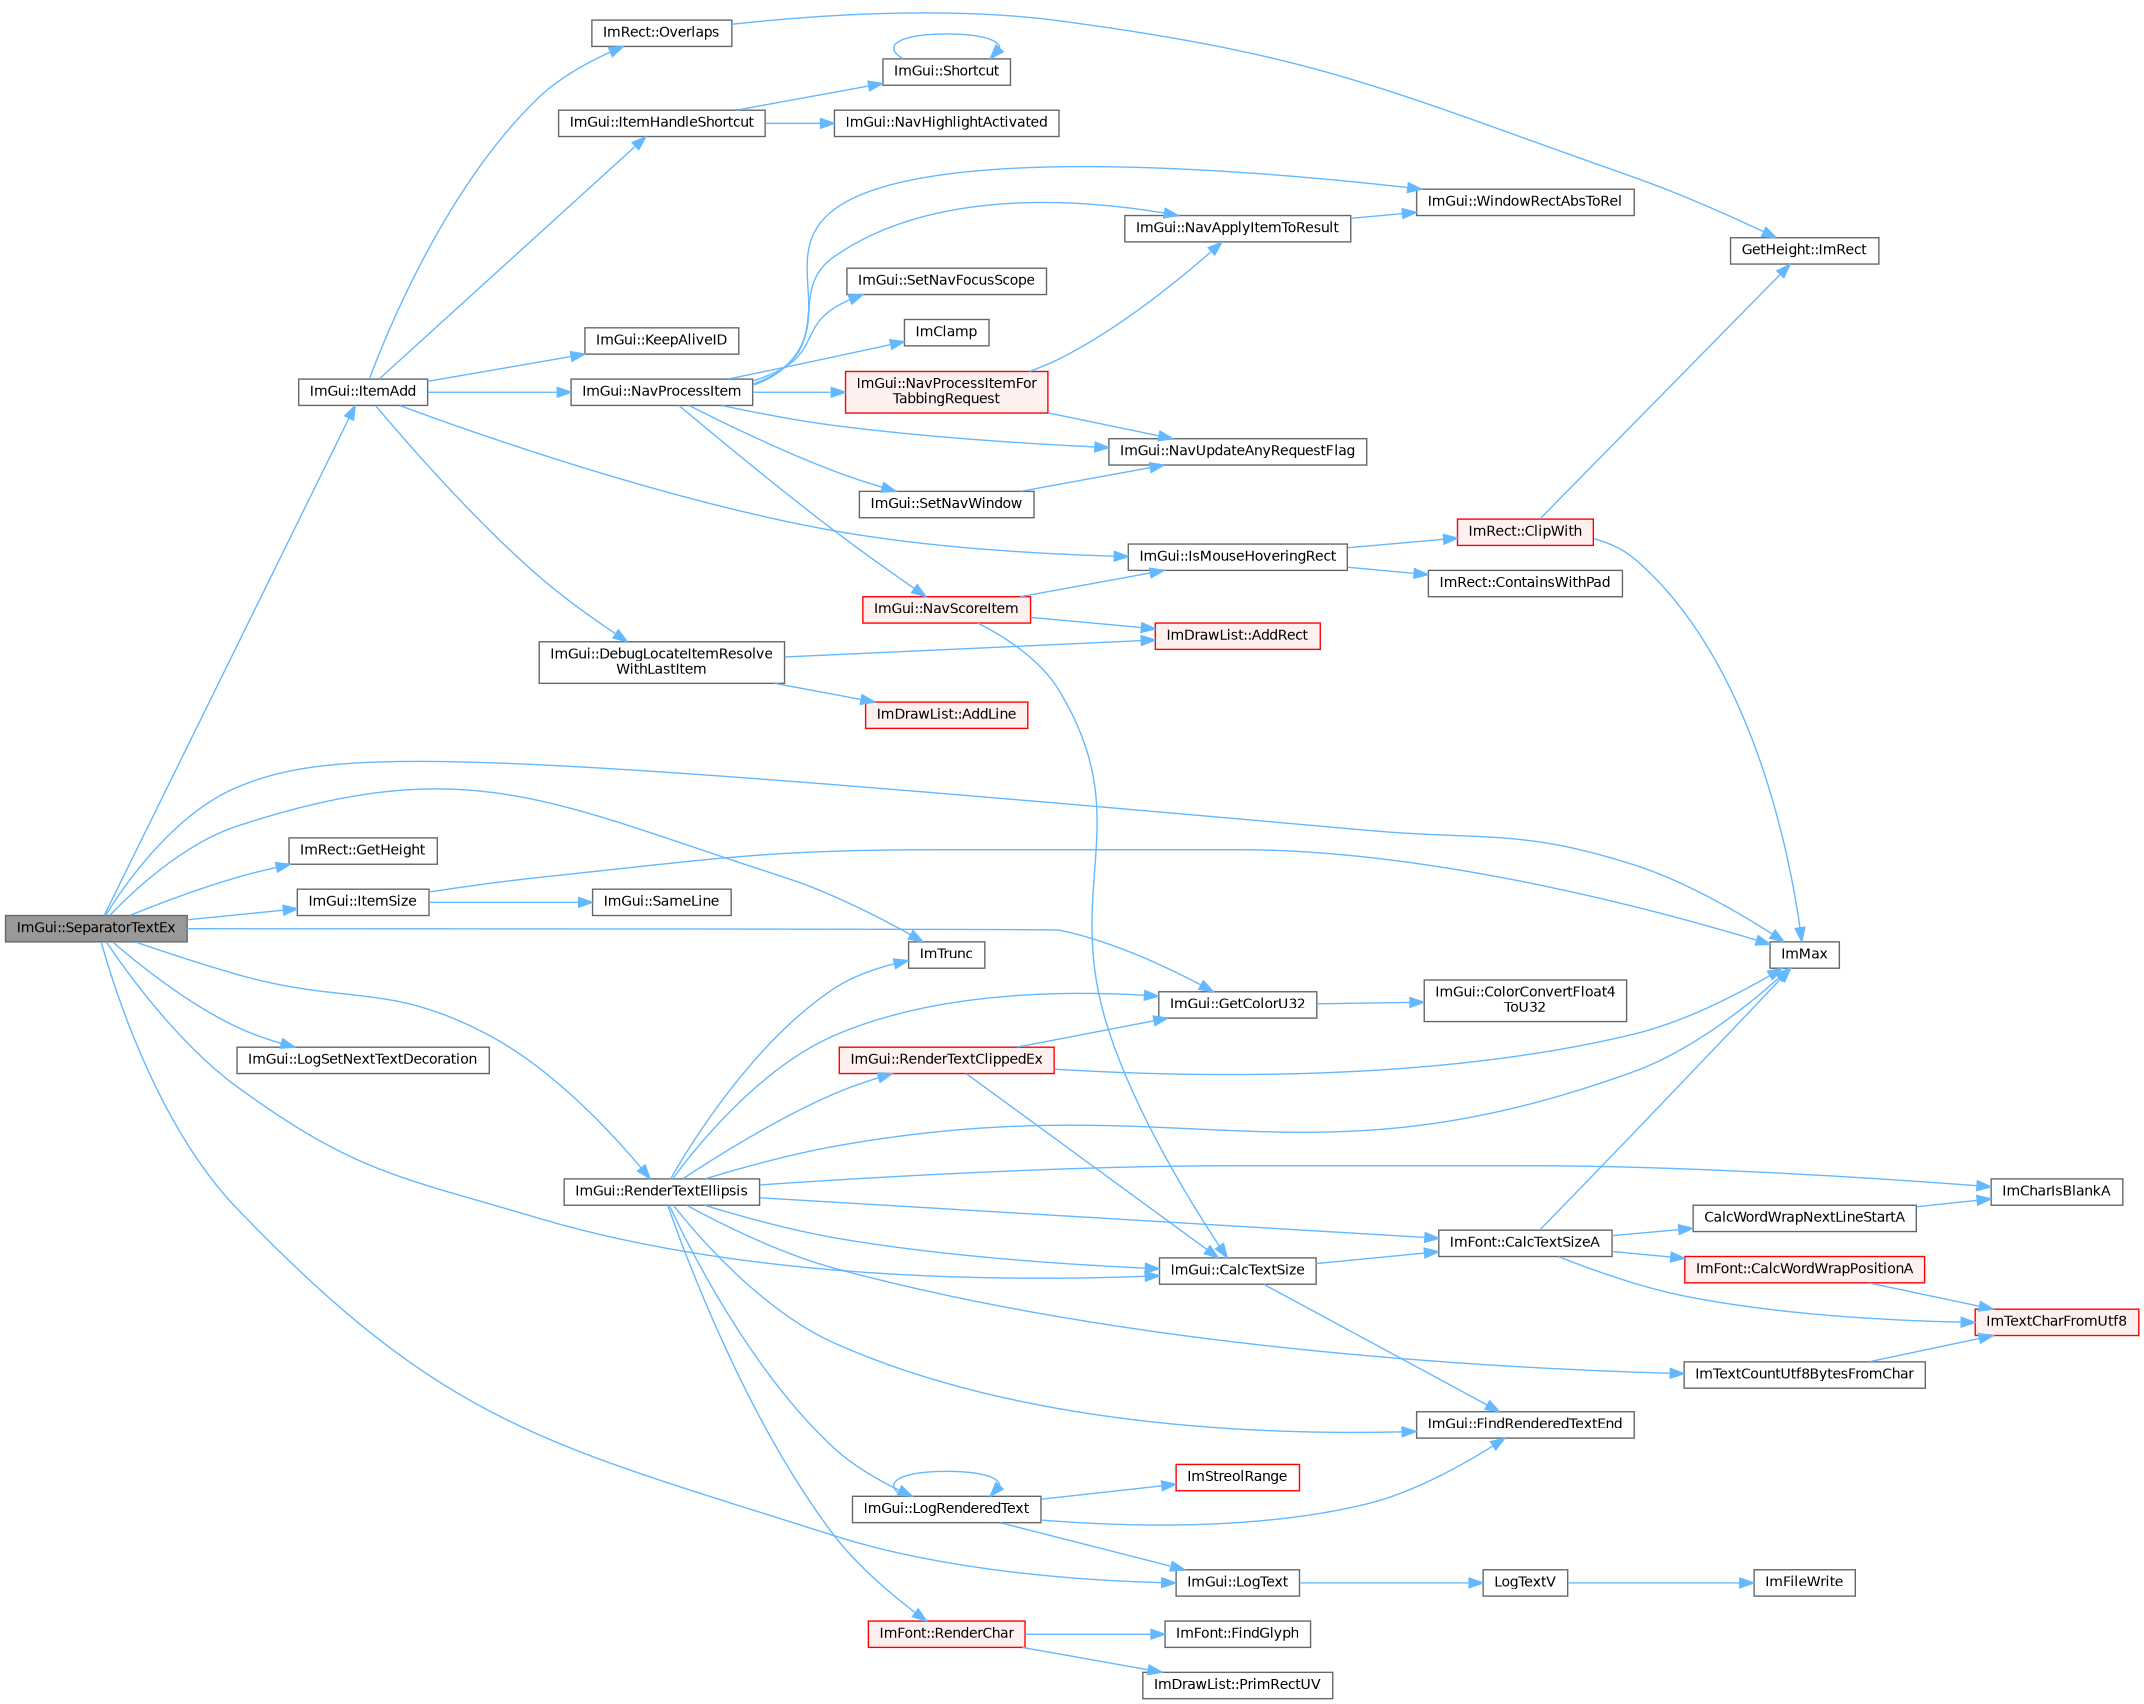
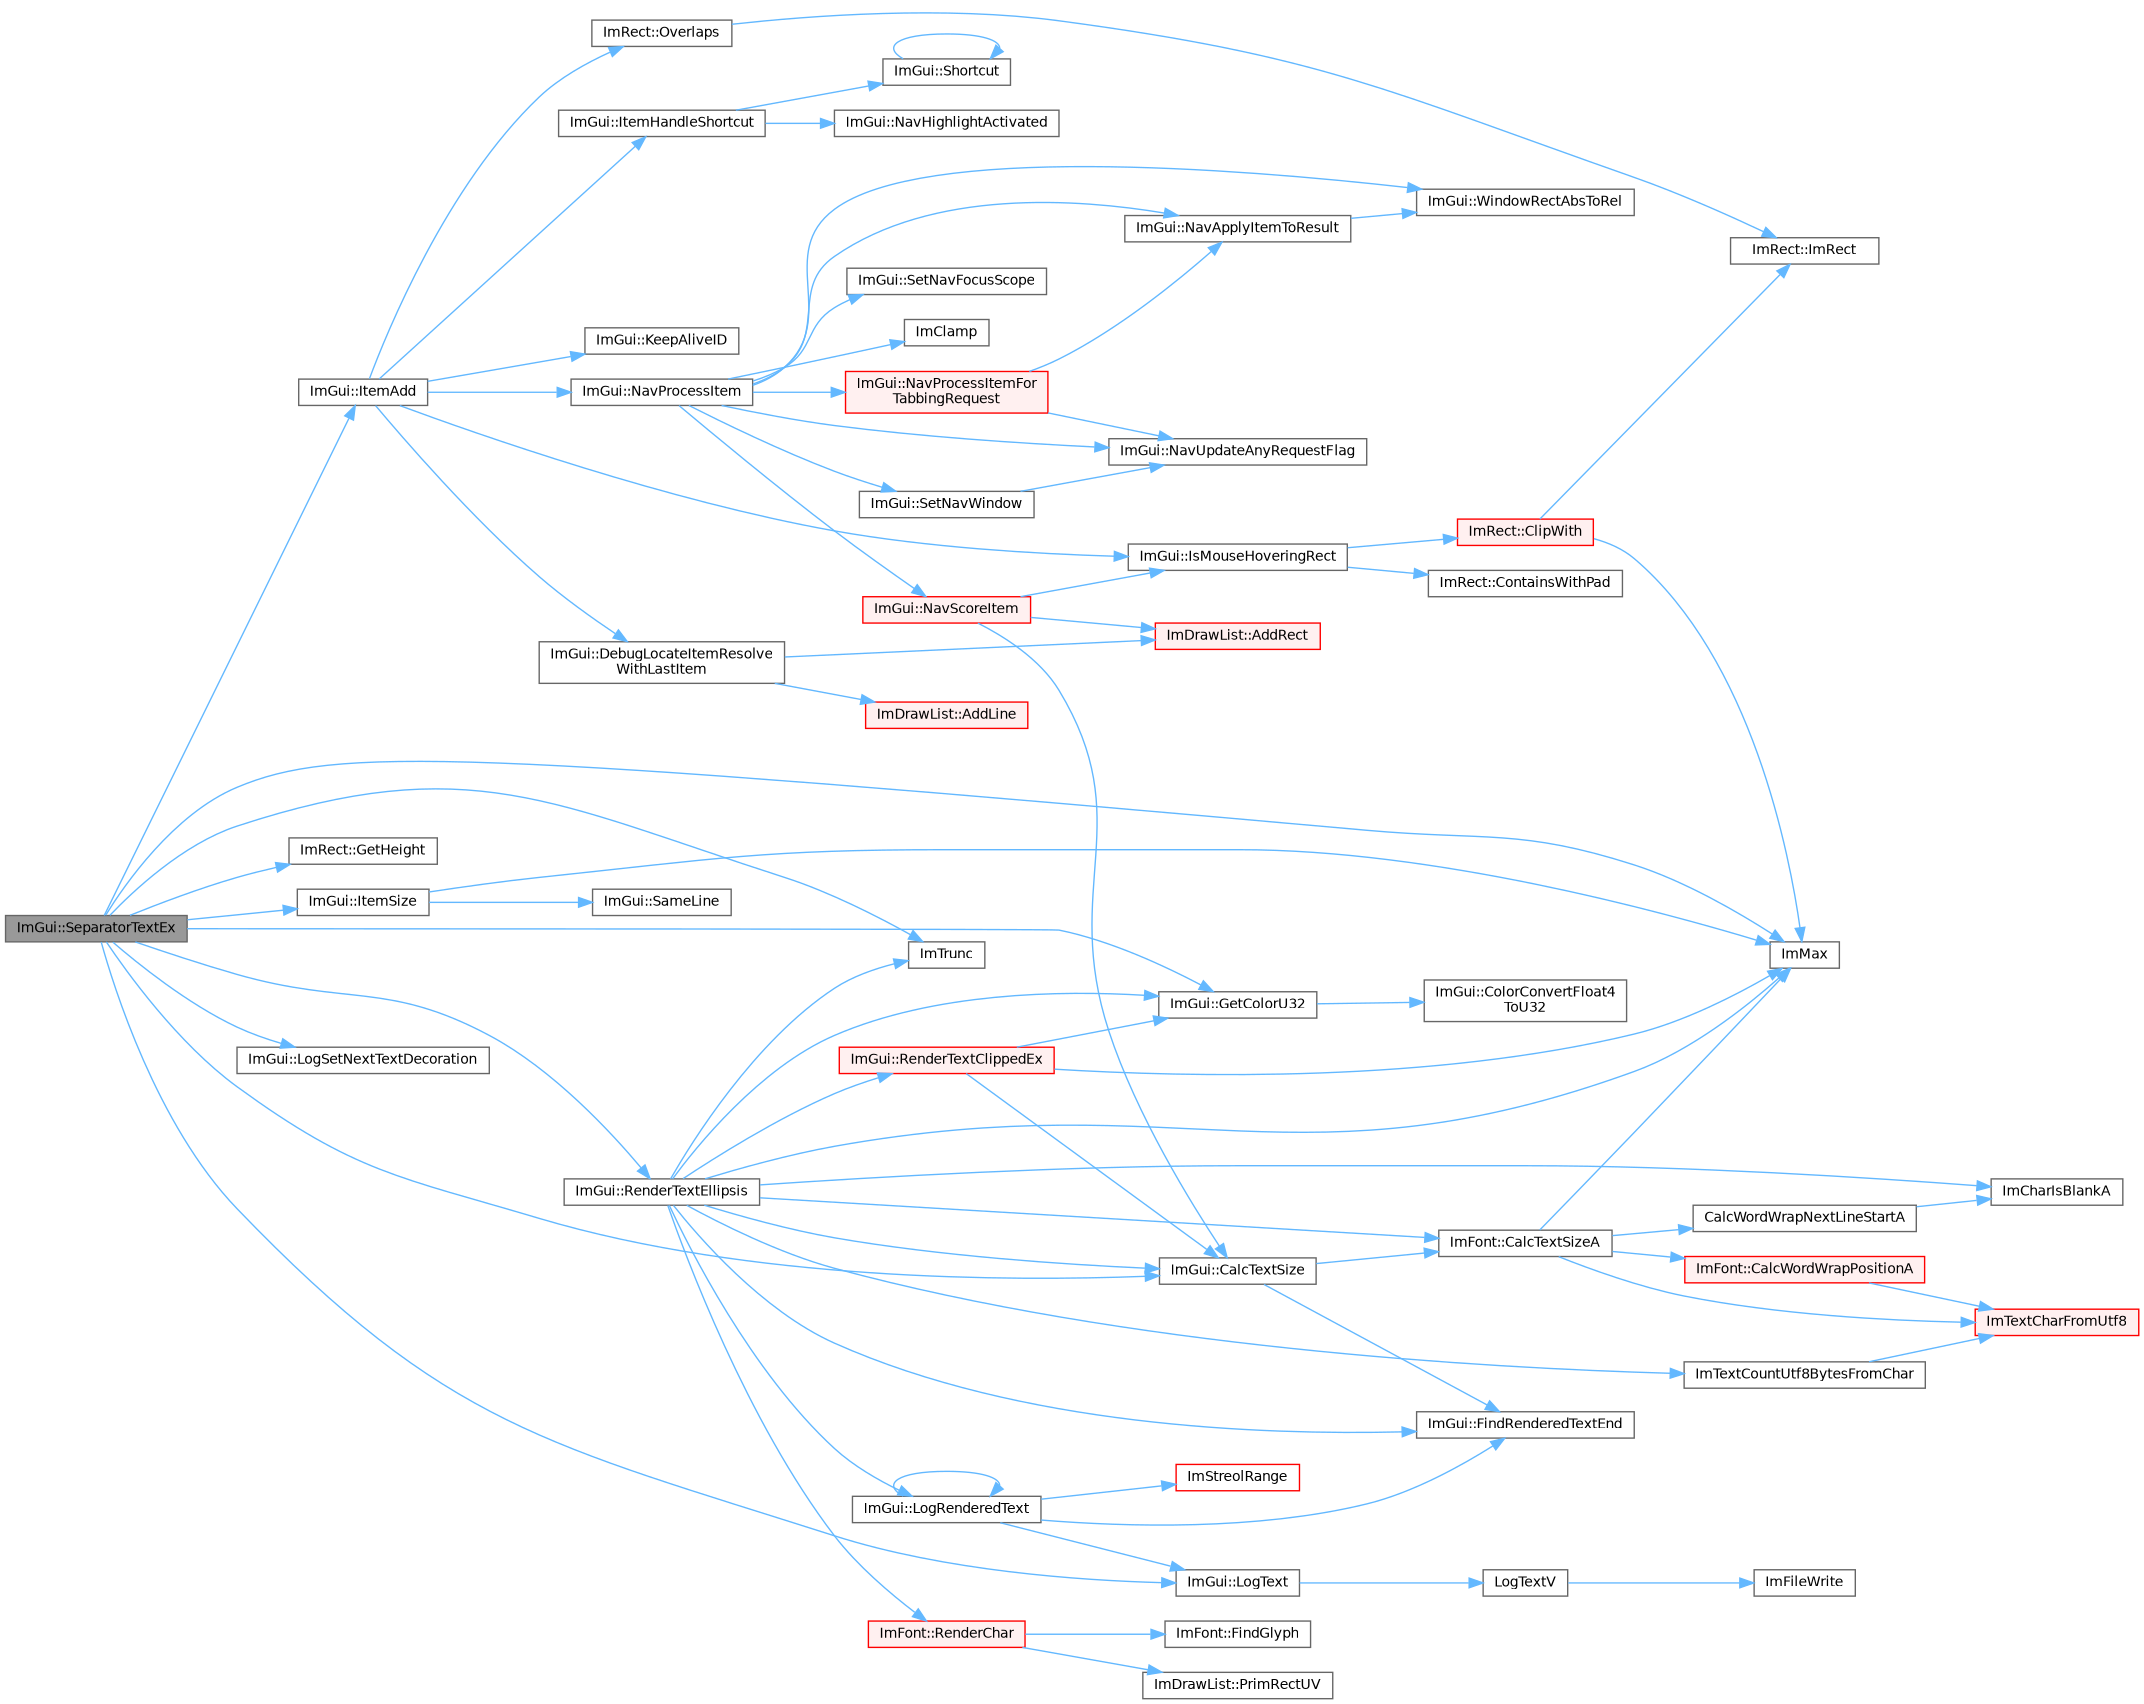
  digraph {
    rankdir=LR
    node [color=grey40 fillcolor=white fontname=Helvetica fontsize=10 shape=box style=filled]
    edge [color=steelblue1 fontname=Helvetica fontsize=10 labelfontname=Helvetica labelfontsize=10 style=solid]
    n1 [color=gray40 fillcolor=grey60 fontcolor=black height=0.2 label="ImGui::SeparatorTextEx" width=0.4]
    n2 [height=0.2 label="ImGui::CalcTextSize" width=0.4]
    n3 [height=0.2 label=ImMax width=0.4]
    n4 [height=0.2 label="ImGui::GetColorU32" width=0.4]
    n5 [height=0.2 label="ImRect::GetHeight" width=0.4]
    n6 [height=0.2 label=ImTrunc width=0.4]
    n7 [height=0.2 label="ImGui::ItemAdd" width=0.4]
    n8 [height=0.2 label="ImGui::ItemSize" width=0.4]
    n9 [height=0.2 label="ImGui::LogSetNextTextDecoration" width=0.4]
    n10 [height=0.2 label="ImGui::LogText" width=0.4]
    n11 [height=0.2 label="ImGui::RenderTextEllipsis" width=0.4]
    n12 [height=0.2 label="ImFont::CalcTextSizeA" width=0.4]
    n13 [height=0.2 label="ImGui::FindRenderedTextEnd" width=0.4]
    n14 [height=0.2 label="ImGui::ColorConvertFloat4\lToU32" width=0.4]
    n15 [height=0.2 label="ImGui::DebugLocateItemResolve\lWithLastItem" width=0.4]
    n16 [height=0.2 label="ImGui::IsMouseHoveringRect" width=0.4]
    n17 [height=0.2 label="ImGui::ItemHandleShortcut" width=0.4]
    n18 [height=0.2 label="ImGui::KeepAliveID" width=0.4]
    n19 [height=0.2 label="ImGui::NavProcessItem" width=0.4]
    n20 [height=0.2 label="ImRect::Overlaps" width=0.4]
    n21 [height=0.2 label="ImGui::SameLine" width=0.4]
    n22 [height=0.2 label=LogTextV width=0.4]
    n23 [height=0.2 label=ImCharIsBlankA width=0.4]
    n24 [height=0.2 label=ImTextCountUtf8BytesFromChar width=0.4]
    n25 [height=0.2 label="ImGui::LogRenderedText" width=0.4]
    n26 [color=red fillcolor="#FFF0F0" height=0.2 label="ImFont::RenderChar" width=0.4]
    n27 [color=red fillcolor="#FFF0F0" height=0.2 label="ImGui::RenderTextClippedEx" width=0.4]
    n28 [height=0.2 label=CalcWordWrapNextLineStartA width=0.4]
    n29 [color=red fillcolor="#FFF0F0" height=0.2 label="ImFont::CalcWordWrapPositionA" width=0.4]
    n30 [color=red fillcolor="#FFF0F0" height=0.2 label=ImTextCharFromUtf8 width=0.4]
    n31 [color=red fillcolor="#FFF0F0" height=0.2 label="ImDrawList::AddLine" width=0.4]
    n32 [color=red fillcolor="#FFF0F0" height=0.2 label="ImDrawList::AddRect" width=0.4]
    n33 [color=red fillcolor="#FFF0F0" height=0.2 label="ImRect::ClipWith" width=0.4]
    n34 [height=0.2 label="ImRect::ContainsWithPad" width=0.4]
    n35 [height=0.2 label="ImGui::NavHighlightActivated" width=0.4]
    n36 [height=0.2 label="ImGui::Shortcut" width=0.4]
    n37 [height=0.2 label=ImClamp width=0.4]
    n38 [height=0.2 label="ImGui::NavApplyItemToResult" width=0.4]
    n39 [height=0.2 label="ImGui::WindowRectAbsToRel" width=0.4]
    n40 [color=red fillcolor="#FFF0F0" height=0.2 label="ImGui::NavProcessItemFor\lTabbingRequest" width=0.4]
    n41 [height=0.2 label="ImGui::NavUpdateAnyRequestFlag" width=0.4]
    n42 [color=red fillcolor="#FFF0F0" height=0.2 label="ImGui::NavScoreItem" width=0.4]
    n43 [height=0.2 label="ImGui::SetNavFocusScope" width=0.4]
    n44 [height=0.2 label="ImGui::SetNavWindow" width=0.4]
-   n45 [height=0.2 label="GetHeight::ImRect" width=0.4]
+   n45 [height=0.2 label="ImRect::ImRect" width=0.4]
    n46 [height=0.2 label=ImFileWrite width=0.4]
    n47 [color=red height=0.2 label=ImStreolRange width=0.4]
    n48 [height=0.2 label="ImFont::FindGlyph" width=0.4]
    n49 [height=0.2 label="ImDrawList::PrimRectUV" width=0.4]
    n1 -> n2
    n1 -> n3
    n1 -> n4
    n1 -> n5
    n1 -> n6
    n1 -> n7
    n1 -> n8
    n1 -> n9
    n1 -> n10
    n1 -> n11
    n2 -> n12
    n2 -> n13
    n4 -> n14
    n7 -> n15
    n7 -> n16
    n7 -> n17
    n7 -> n18
    n7 -> n19
    n7 -> n20
    n8 -> n3
    n8 -> n21
    n10 -> n22
    n11 -> n2
    n11 -> n3
    n11 -> n4
    n11 -> n6
    n11 -> n12
    n11 -> n13
    n11 -> n23
    n11 -> n24
    n11 -> n25
    n11 -> n26
    n11 -> n27
    n12 -> n3
    n12 -> n28
    n12 -> n29
    n12 -> n30
    n15 -> n31
    n15 -> n32
    n16 -> n33
    n16 -> n34
    n17 -> n35
    n17 -> n36
    n19 -> n37
    n19 -> n38
    n19 -> n39
    n19 -> n40
    n19 -> n41
    n19 -> n42
    n19 -> n43
    n19 -> n44
    n20 -> n45
    n22 -> n46
    n24 -> n30
    n25 -> n10
    n25 -> n13
    n25 -> n25
    n25 -> n47
    n26 -> n48
    n26 -> n49
    n27 -> n2
    n27 -> n3
    n27 -> n4
    n28 -> n23
    n29 -> n30
    n33 -> n3
    n33 -> n45
    n36 -> n36
    n38 -> n39
    n40 -> n38
    n40 -> n41
    n42 -> n2
    n42 -> n16
    n42 -> n32
    n44 -> n41
  }
